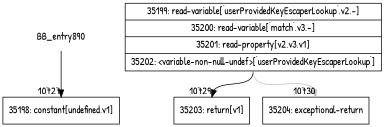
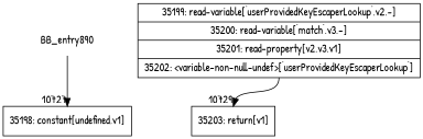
  digraph {
    fontname="Patrick Hand"
    rankdir=TD
    node [fontname="Patrick Hand" shape=record]
    edge [fontname="Patrick Hand" headport=n tailport=s]
    n1 [label=BB_entry890 shape=none]
    n2 [label="{35198: constant[undefined,v1]}"]
    n3 [label="{35199: read-variable['userProvidedKeyEscaperLookup',v2,-]|35200: read-variable['match',v3,-]|35201: read-property[v2,v3,v1]|35202: \<variable-non-null-undef\>['userProvidedKeyEscaperLookup']}"]
    n4 [label="{35203: return[v1]}"]
-   n5 [label="{35204: exceptional-return}"]
    n1 -> n2 [headlabel="    10727"]
    n3 -> n4 [headlabel="      10729"]
-   n3 -> n5 [color=gray headlabel="      10730"]
  }
